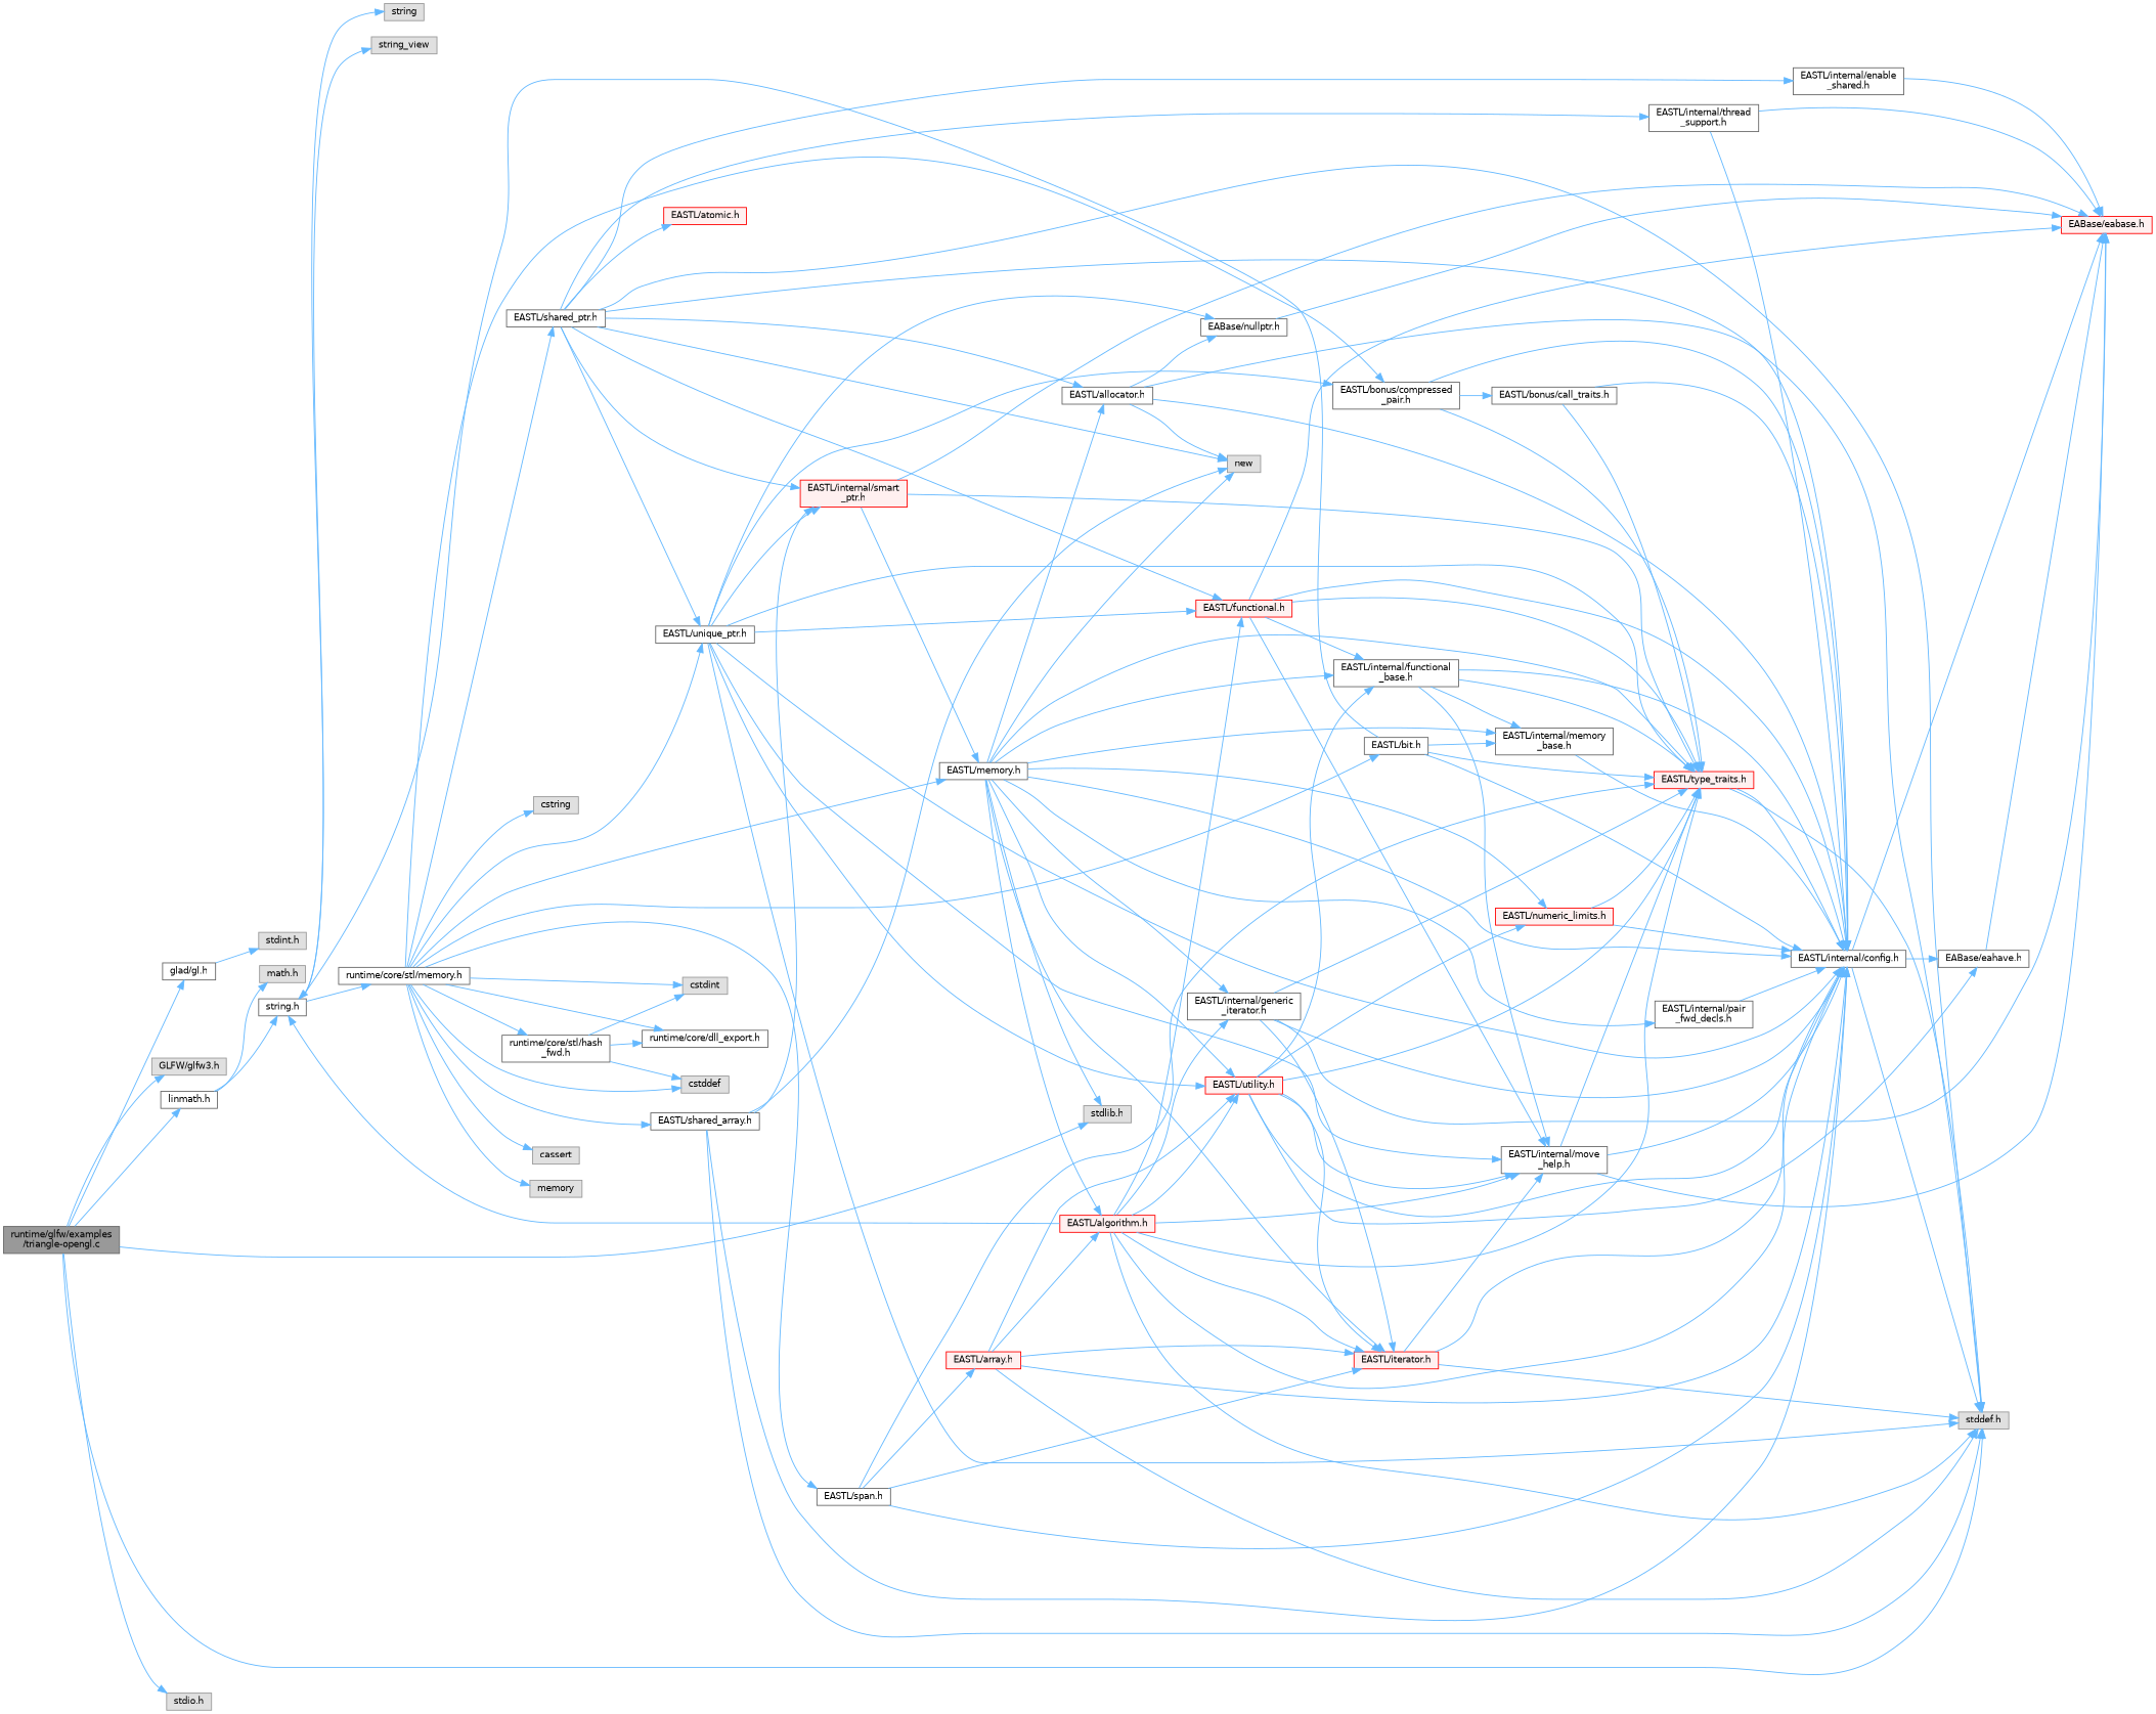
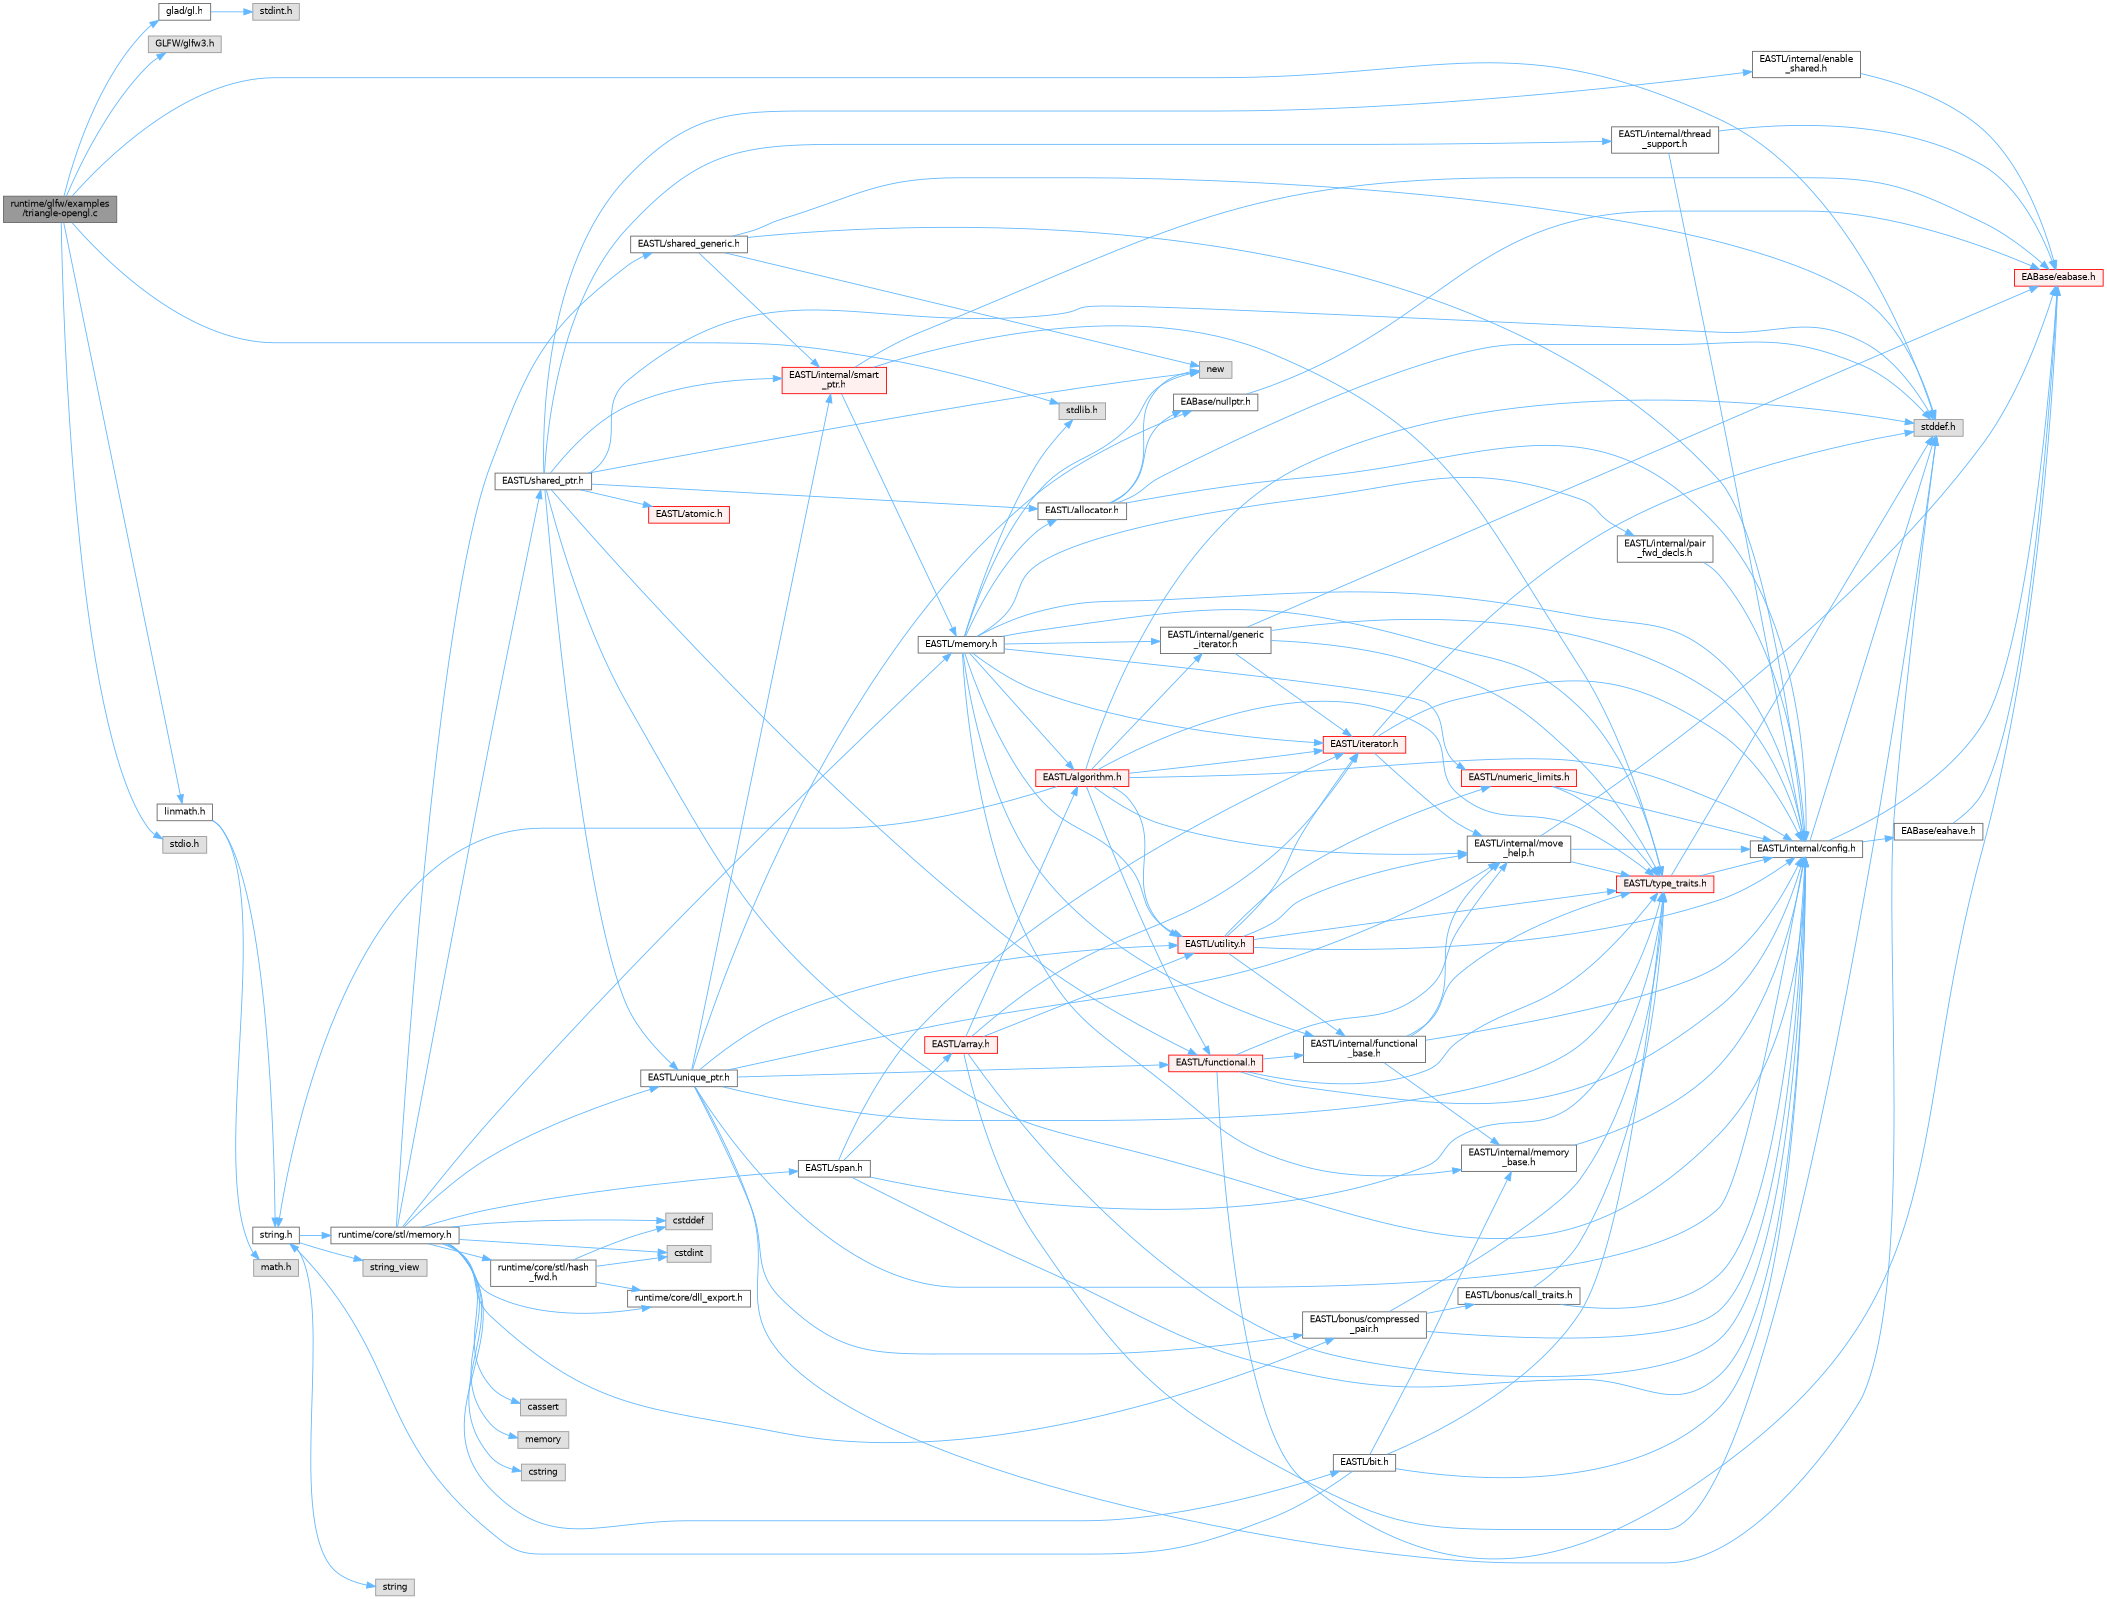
  digraph {
    rankdir=LR
    node [color=grey40 fillcolor=white fontname=Helvetica fontsize=10 shape=box style=filled]
    edge [color=steelblue1 fontname=Helvetica fontsize=10 labelfontname=Helvetica labelfontsize=10 style=solid]
    n1 [color=gray40 fillcolor=grey60 fontcolor=black height=0.2 label="runtime/glfw/examples\l/triangle-opengl.c" width=0.4]
    n2 [height=0.2 label="glad/gl.h" width=0.4]
    n3 [color=grey60 fillcolor="#E0E0E0" height=0.2 label="GLFW/glfw3.h" width=0.4]
    n4 [height=0.2 label="linmath.h" width=0.4]
    n5 [color=grey60 fillcolor="#E0E0E0" height=0.2 label="stddef.h" width=0.4]
    n6 [color=grey60 fillcolor="#E0E0E0" height=0.2 label="stdlib.h" width=0.4]
    n7 [color=grey60 fillcolor="#E0E0E0" height=0.2 label="stdio.h" width=0.4]
    n8 [color=grey60 fillcolor="#E0E0E0" height=0.2 label="stdint.h" width=0.4]
    n9 [height=0.2 label="string.h" width=0.4]
    n10 [color=grey60 fillcolor="#E0E0E0" height=0.2 label="math.h" width=0.4]
    n11 [color=grey60 fillcolor="#E0E0E0" height=0.2 label=string width=0.4]
    n12 [color=grey60 fillcolor="#E0E0E0" height=0.2 label=string_view width=0.4]
    n13 [height=0.2 label="runtime/core/stl/memory.h" width=0.4]
    n14 [color=grey60 fillcolor="#E0E0E0" height=0.2 label=cstddef width=0.4]
    n15 [color=grey60 fillcolor="#E0E0E0" height=0.2 label=cstdint width=0.4]
    n16 [color=grey60 fillcolor="#E0E0E0" height=0.2 label=cassert width=0.4]
    n17 [color=grey60 fillcolor="#E0E0E0" height=0.2 label=memory width=0.4]
    n18 [color=grey60 fillcolor="#E0E0E0" height=0.2 label=cstring width=0.4]
    n19 [height=0.2 label="EASTL/bit.h" width=0.4]
    n20 [height=0.2 label="EASTL/memory.h" width=0.4]
-   n21 [height=0.2 label="EASTL/shared_array.h" width=0.4]
+   n21 [height=0.2 label="EASTL/shared_generic.h" width=0.4]
    n22 [height=0.2 label="EASTL/unique_ptr.h" width=0.4]
    n23 [height=0.2 label="EASTL/bonus/compressed\l_pair.h" width=0.4]
    n24 [height=0.2 label="EASTL/shared_ptr.h" width=0.4]
    n25 [height=0.2 label="EASTL/span.h" width=0.4]
    n26 [height=0.2 label="runtime/core/dll_export.h" width=0.4]
    n27 [height=0.2 label="runtime/core/stl/hash\l_fwd.h" width=0.4]
    n28 [height=0.2 label="EASTL/internal/config.h" width=0.4]
    n29 [height=0.2 label="EASTL/internal/memory\l_base.h" width=0.4]
    n30 [color=red fillcolor="#FFF0F0" height=0.2 label="EASTL/type_traits.h" width=0.4]
    n31 [height=0.2 label="EASTL/internal/generic\l_iterator.h" width=0.4]
    n32 [color=red fillcolor="#FFF0F0" height=0.2 label="EASTL/iterator.h" width=0.4]
    n33 [height=0.2 label="EASTL/internal/pair\l_fwd_decls.h" width=0.4]
    n34 [height=0.2 label="EASTL/internal/functional\l_base.h" width=0.4]
    n35 [color=red fillcolor="#FFF0F0" height=0.2 label="EASTL/algorithm.h" width=0.4]
    n36 [color=red fillcolor="#FFF0F0" height=0.2 label="EASTL/utility.h" width=0.4]
    n37 [color=red fillcolor="#FFF0F0" height=0.2 label="EASTL/numeric_limits.h" width=0.4]
    n38 [height=0.2 label="EASTL/allocator.h" width=0.4]
    n39 [color=grey60 fillcolor="#E0E0E0" height=0.2 label=new width=0.4]
    n40 [color=red fillcolor="#FFF0F0" height=0.2 label="EASTL/internal/smart\l_ptr.h" width=0.4]
    n41 [height=0.2 label="EASTL/internal/move\l_help.h" width=0.4]
    n42 [color=red fillcolor="#FFF0F0" height=0.2 label="EASTL/functional.h" width=0.4]
    n43 [height=0.2 label="EABase/nullptr.h" width=0.4]
    n44 [height=0.2 label="EASTL/bonus/call_traits.h" width=0.4]
    n45 [height=0.2 label="EASTL/internal/thread\l_support.h" width=0.4]
    n46 [color=red fillcolor="#FFF0F0" height=0.2 label="EASTL/atomic.h" width=0.4]
    n47 [height=0.2 label="EASTL/internal/enable\l_shared.h" width=0.4]
    n48 [color=red fillcolor="#FFF0F0" height=0.2 label="EASTL/array.h" width=0.4]
    n49 [color=red fillcolor="#FFF0F0" height=0.2 label="EABase/eabase.h" width=0.4]
    n50 [height=0.2 label="EABase/eahave.h" width=0.4]
    n1 -> n2
    n1 -> n3
    n1 -> n4
    n1 -> n5
    n1 -> n6
    n1 -> n7
    n2 -> n8
    n4 -> n9
    n4 -> n10
    n9 -> n11
    n9 -> n12
    n9 -> n13
    n13 -> n14
    n13 -> n15
    n13 -> n16
    n13 -> n17
    n13 -> n18
    n13 -> n19
    n13 -> n20
    n13 -> n21
    n13 -> n22
    n13 -> n23
    n13 -> n24
    n13 -> n25
    n13 -> n26
    n13 -> n27
    n19 -> n9
    n19 -> n28
    n19 -> n29
    n19 -> n30
    n20 -> n6
    n20 -> n28
    n20 -> n29
    n20 -> n30
    n20 -> n31
    n20 -> n32
    n20 -> n33
    n20 -> n34
    n20 -> n35
    n20 -> n36
    n20 -> n37
    n20 -> n38
    n20 -> n39
    n21 -> n5
    n21 -> n28
    n21 -> n39
    n21 -> n40
    n22 -> n5
    n22 -> n23
    n22 -> n28
    n22 -> n30
    n22 -> n36
    n22 -> n40
    n22 -> n41
    n22 -> n42
    n22 -> n43
    n23 -> n28
    n23 -> n30
    n23 -> n44
    n24 -> n5
    n24 -> n22
    n24 -> n28
    n24 -> n38
    n24 -> n39
    n24 -> n40
    n24 -> n42
    n24 -> n45
    n24 -> n46
    n24 -> n47
    n25 -> n28
    n25 -> n30
    n25 -> n32
    n25 -> n48
    n27 -> n14
    n27 -> n15
    n27 -> n26
    n28 -> n5
    n28 -> n49
    n28 -> n50
    n29 -> n28
    n30 -> n5
    n30 -> n28
    n31 -> n28
    n31 -> n30
    n31 -> n32
    n31 -> n49
    n32 -> n5
    n32 -> n28
    n32 -> n41
    n33 -> n28
    n34 -> n28
    n34 -> n29
    n34 -> n30
    n34 -> n41
    n35 -> n5
    n35 -> n9
    n35 -> n28
    n35 -> n30
    n35 -> n31
    n35 -> n32
    n35 -> n36
    n35 -> n41
    n35 -> n42
    n36 -> n28
    n36 -> n30
    n36 -> n32
    n36 -> n34
    n36 -> n37
    n36 -> n41
-   n36 -> n50
    n37 -> n28
    n37 -> n30
    n38 -> n5
    n38 -> n28
    n38 -> n39
    n38 -> n43
    n40 -> n20
    n40 -> n30
    n40 -> n49
    n41 -> n28
    n41 -> n30
    n41 -> n49
    n42 -> n28
    n42 -> n30
    n42 -> n34
    n42 -> n41
    n42 -> n49
    n43 -> n49
    n44 -> n28
    n44 -> n30
    n45 -> n28
    n45 -> n49
    n47 -> n49
    n48 -> n5
    n48 -> n28
    n48 -> n32
    n48 -> n35
    n48 -> n36
    n50 -> n49
  }
